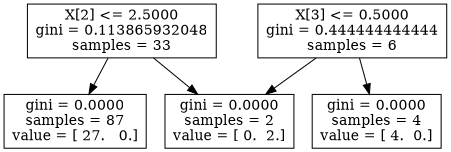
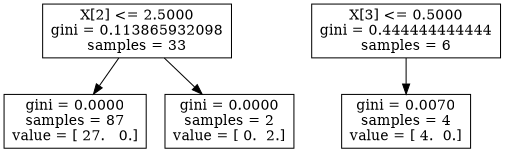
  digraph {
    node [shape=box]
-   n1 [label="X[2] <= 2.5000\ngini = 0.113865932048\nsamples = 33"]
+   n1 [label="X[2] <= 2.5000\ngini = 0.113865932098\nsamples = 33"]
    n2 [label="gini = 0.0000\nsamples = 87\nvalue = [ 27.   0.]"]
    n3 [label="gini = 0.0000\nsamples = 2\nvalue = [ 0.  2.]"]
    n4 [label="X[3] <= 0.5000\ngini = 0.444444444444\nsamples = 6"]
-   n5 [label="gini = 0.0000\nsamples = 4\nvalue = [ 4.  0.]"]
+   n5 [label="gini = 0.0070\nsamples = 4\nvalue = [ 4.  0.]"]
    n1 -> n2
    n1 -> n3
-   n4 -> n3
    n4 -> n5
  }
